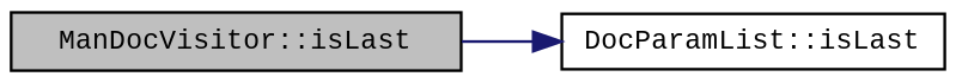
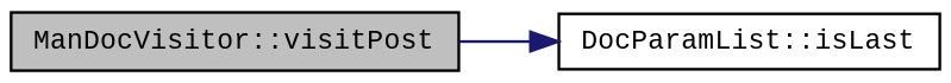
  digraph {
    rankdir=LR
    fontname="Liberation Mono"
    node [color=black fontname="Liberation Mono" fontsize=10 shape=record style=filled]
-   n1 [fillcolor=grey75 fontcolor=black height=0.2 label="ManDocVisitor::isLast" width=0.4]
+   n1 [fillcolor=grey75 fontcolor=black height=0.2 label="ManDocVisitor::visitPost" width=0.4]
    n2 [fillcolor=white height=0.2 label="DocParamList::isLast" width=0.4]
    n1 -> n2 [color=midnightblue fontname="Liberation Mono" fontsize=10 labelfontname=Helvetica labelfontsize=10 style=solid]
  }
